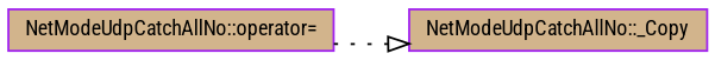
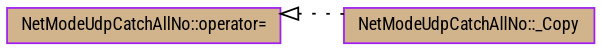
  digraph {
    rankdir=LR
    fontname="Roboto Condensed"
    node [color=purple fillcolor=tan fontname="Roboto Condensed" fontsize=10 shape=record style=filled]
    n1 [fontcolor=black height=0.2 label="NetModeUdpCatchAllNo::operator=" width=0.4]
    n2 [height=0.2 label="NetModeUdpCatchAllNo::_Copy" width=0.4]
-   n1 -> n2 [color=black fontname="Roboto Condensed" fontsize=10 labelfontname=FreeSans labelfontsize=10 style=dotted arrowhead=onormal]
+   n2 -> n1 [color=black fontname="Roboto Condensed" fontsize=10 labelfontname=FreeSans labelfontsize=10 style=dotted arrowhead=onormal]
  }
